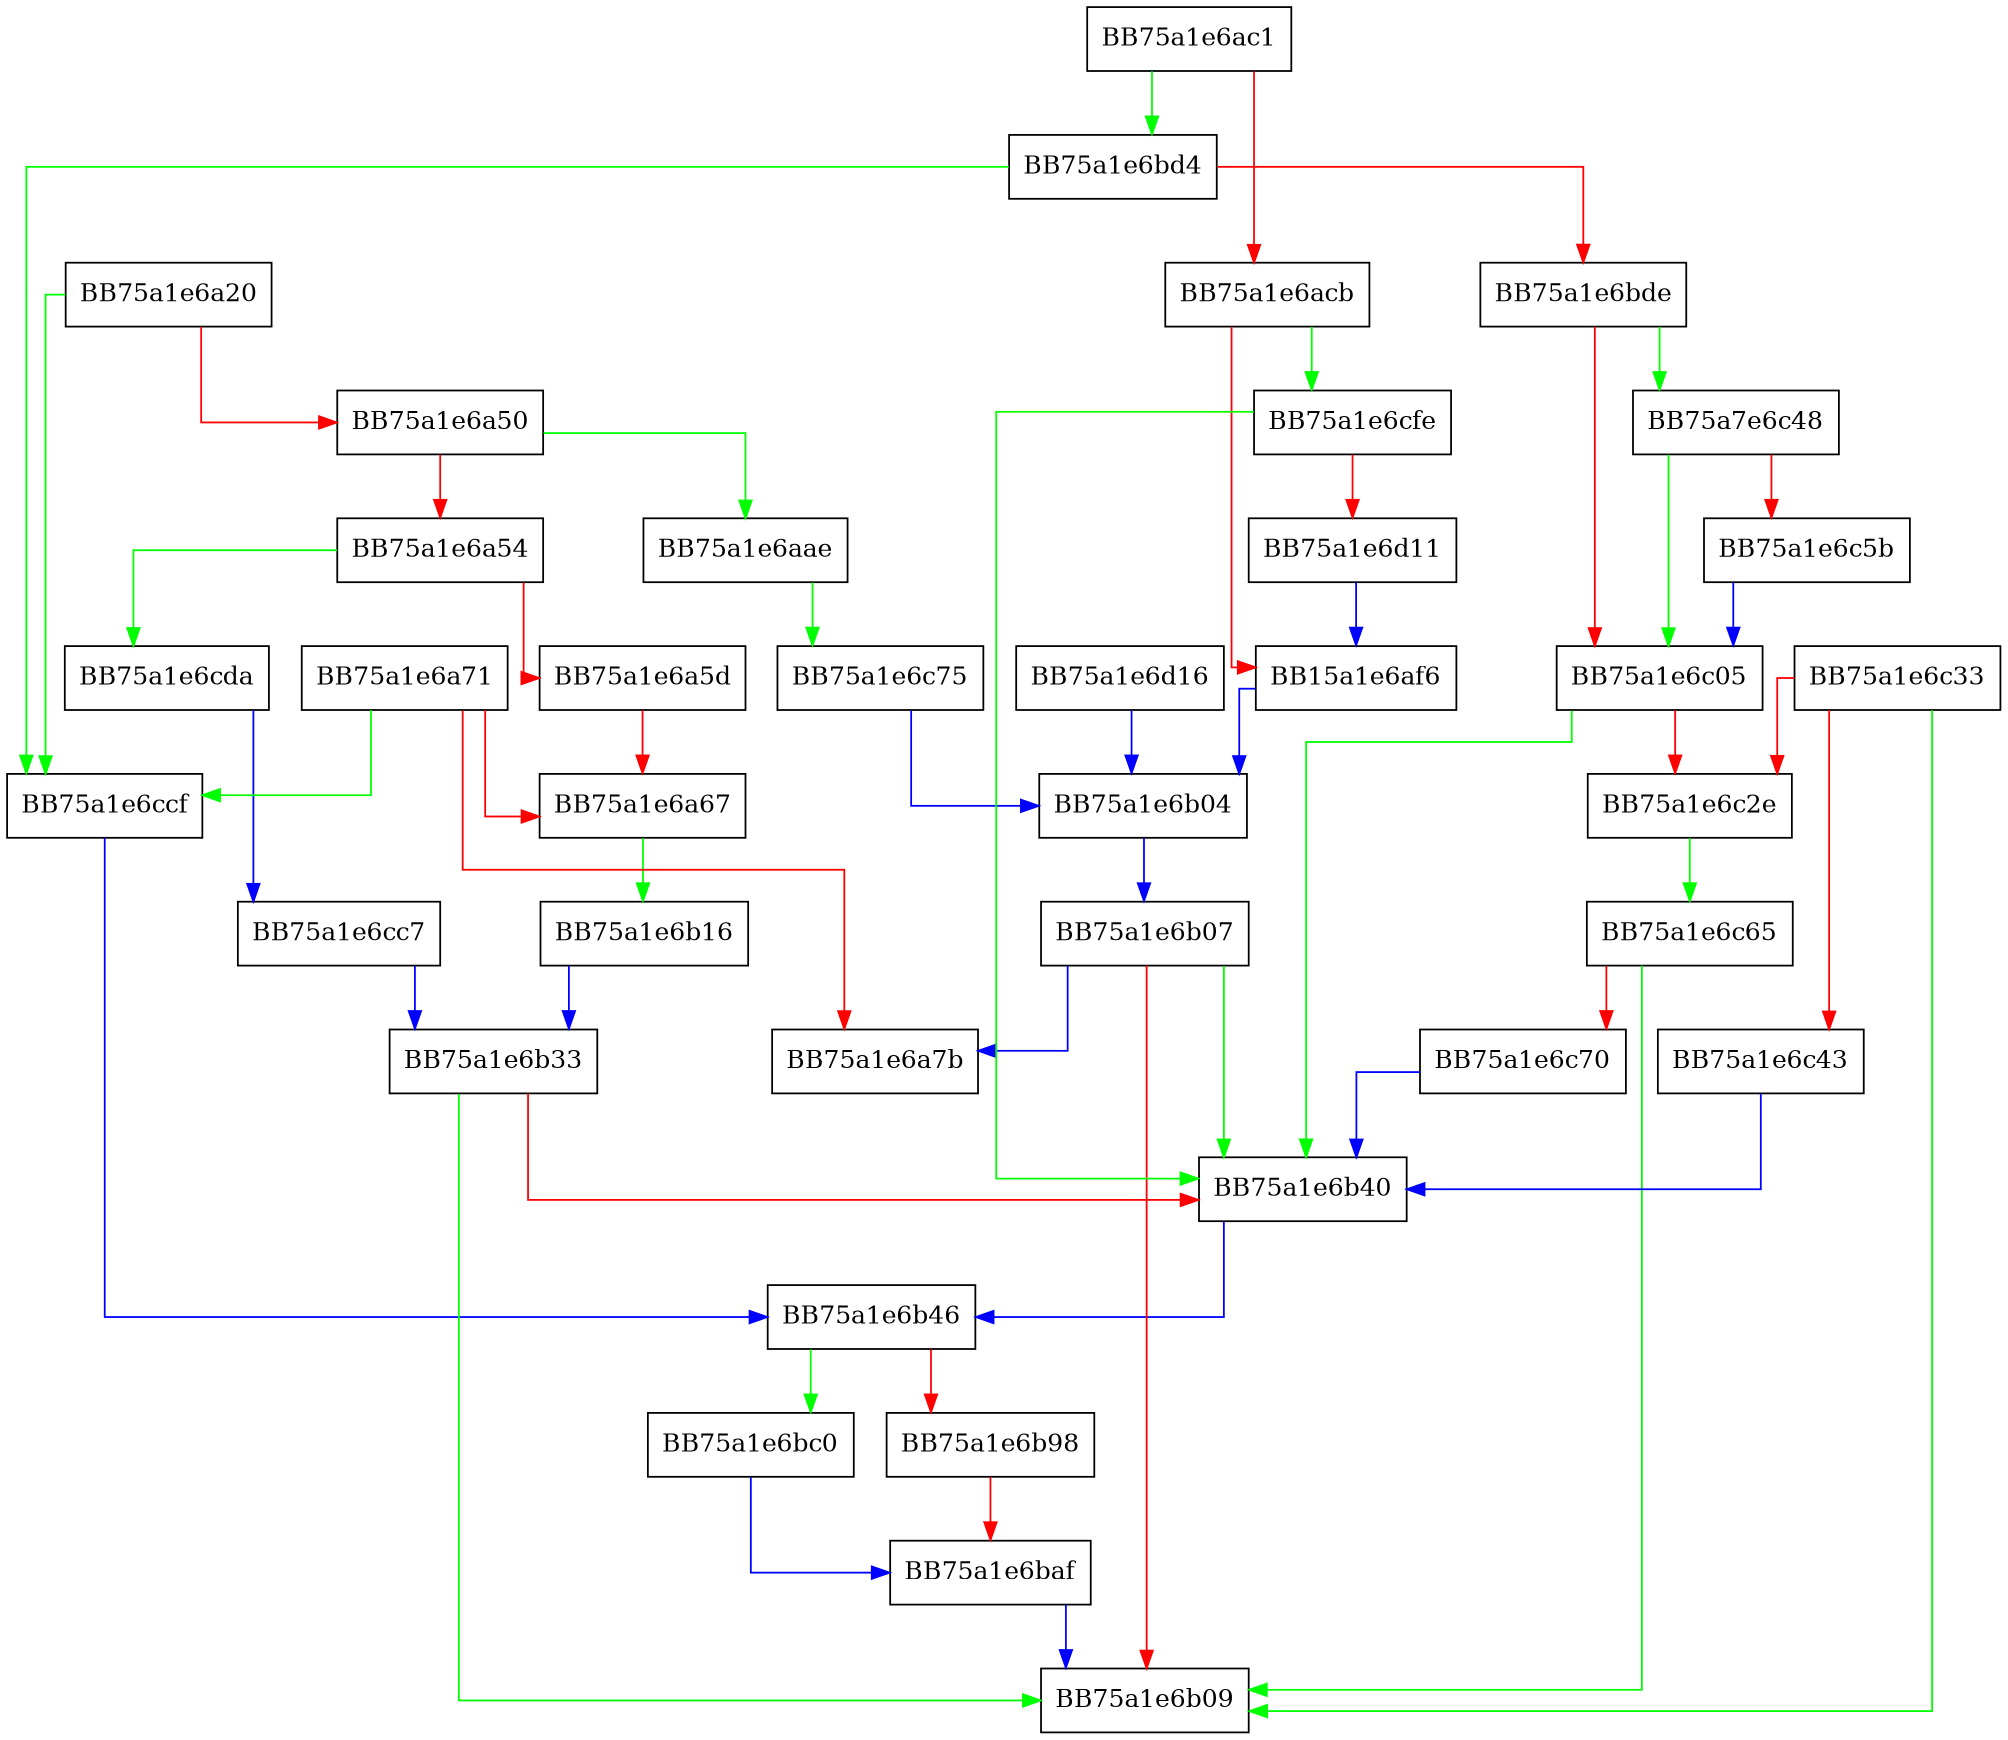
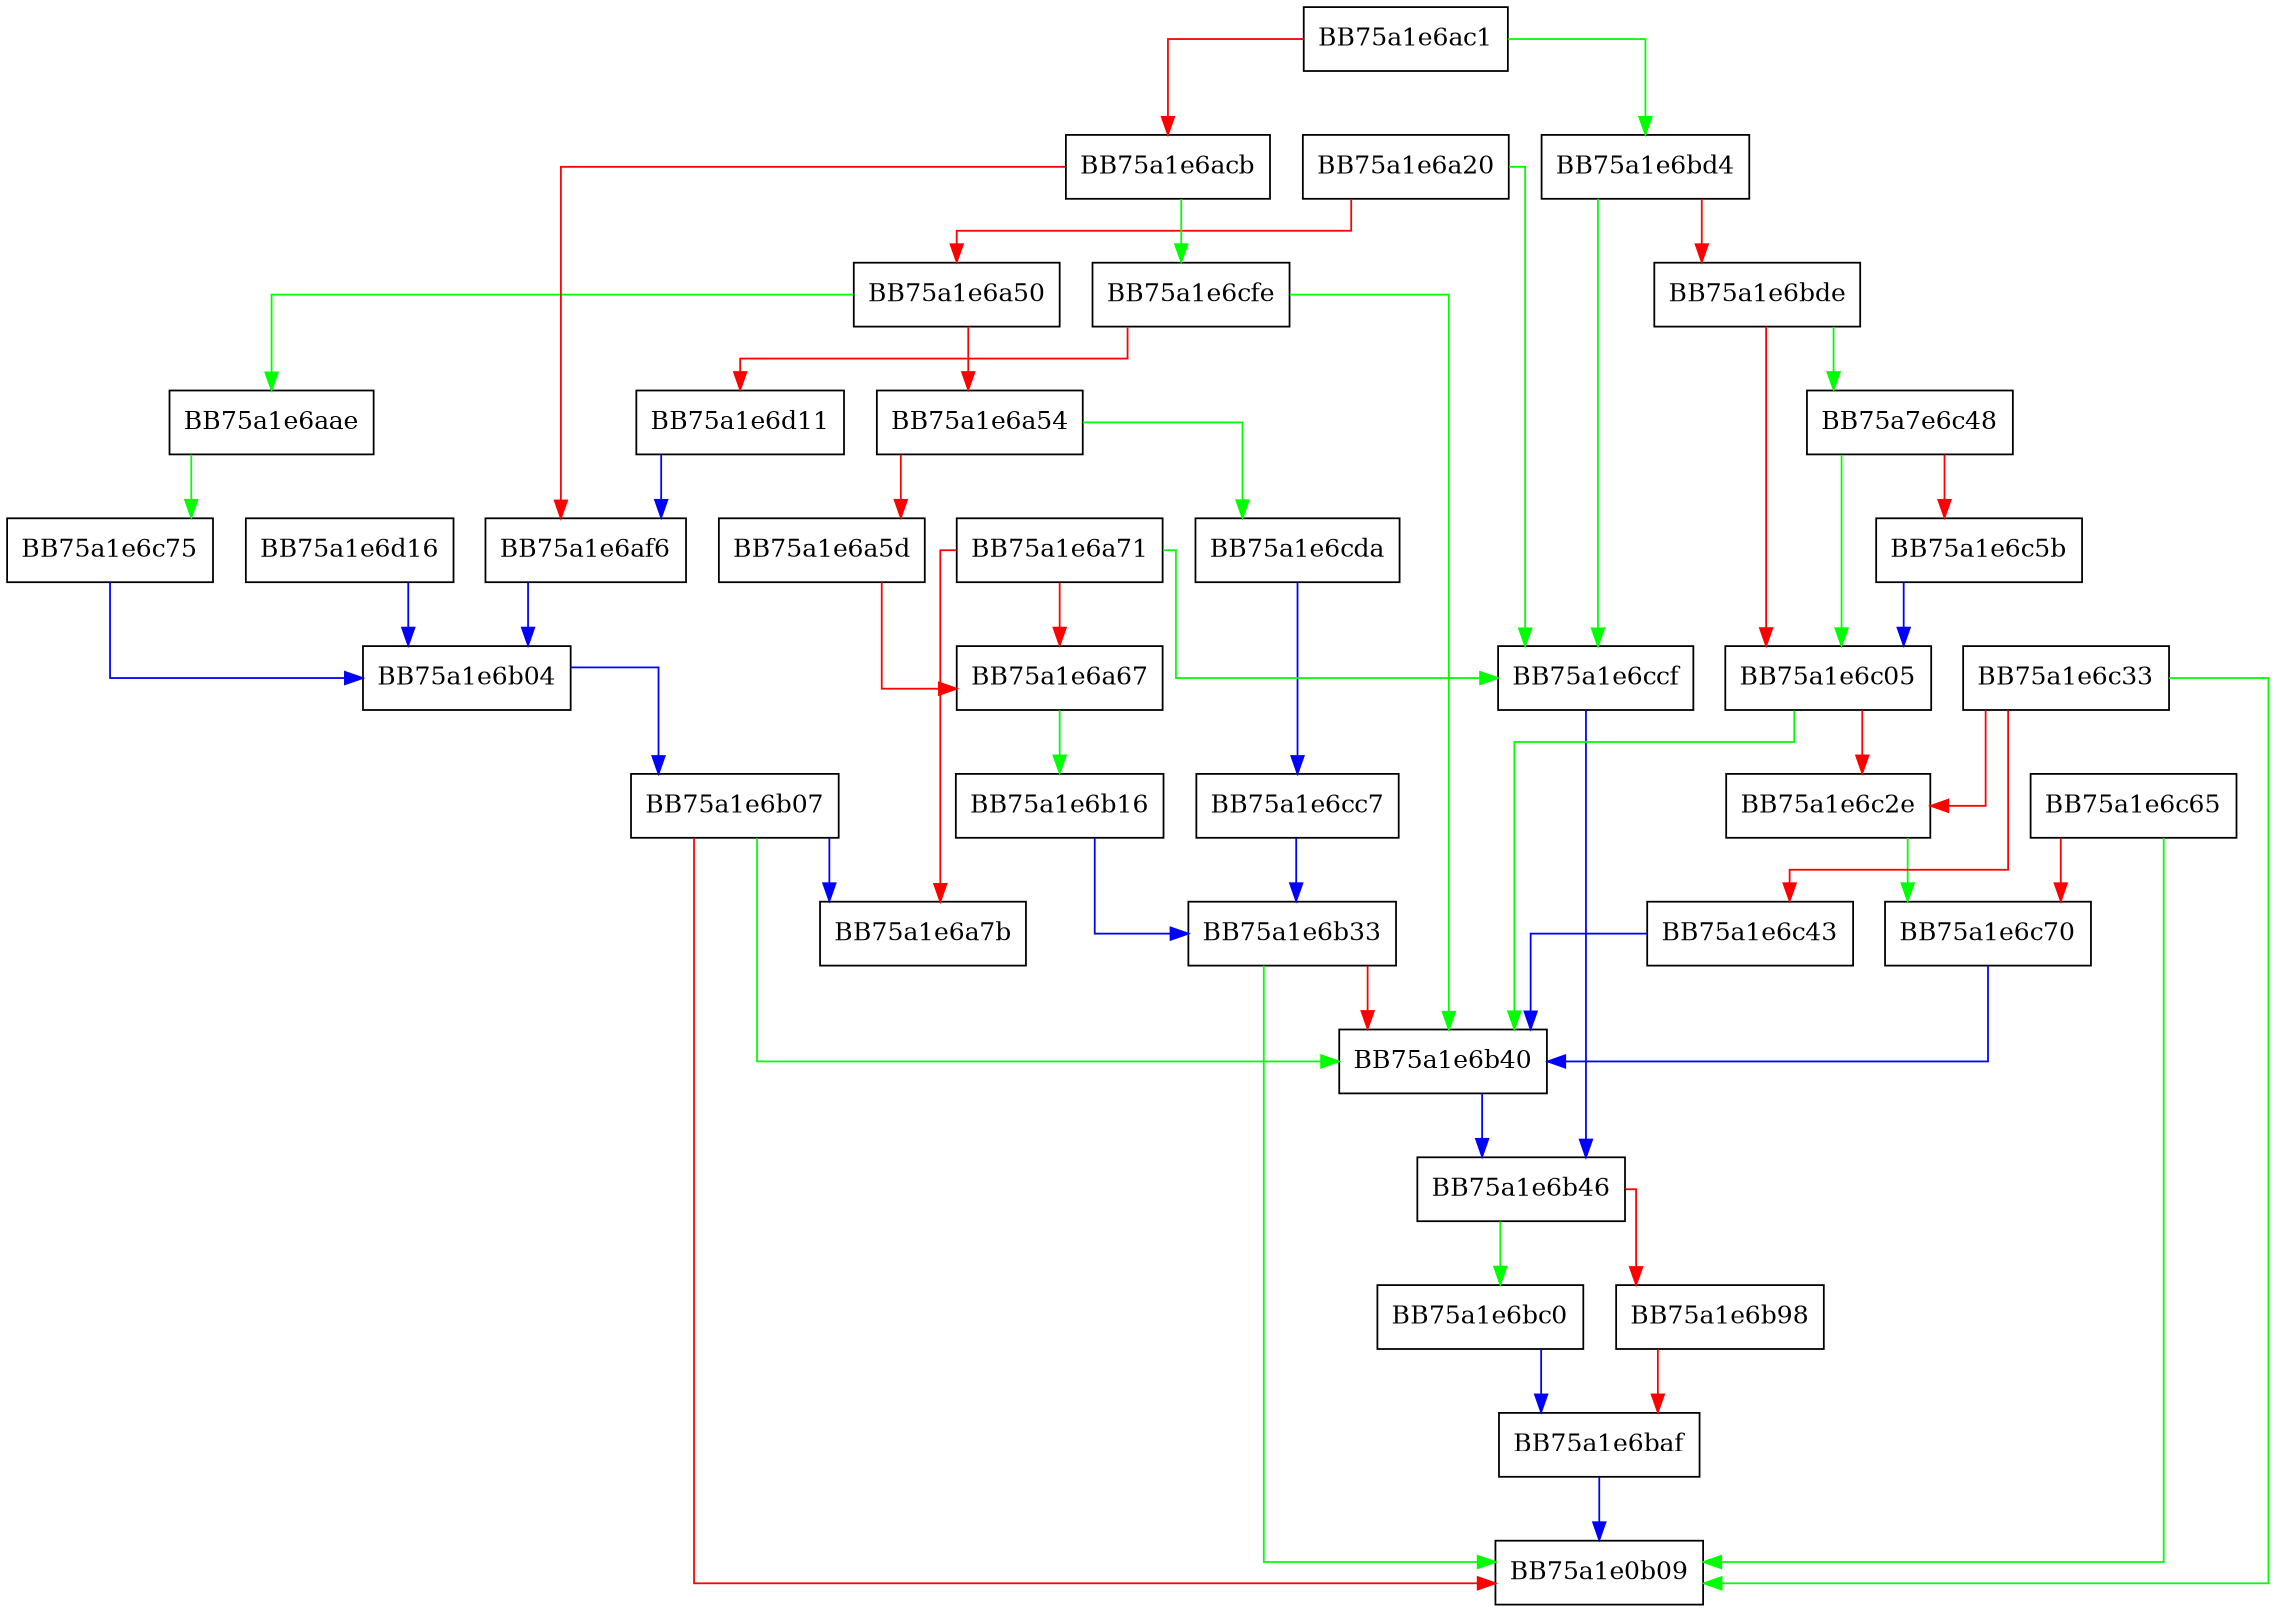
  digraph {
    splines=ortho
    node [shape=box]
    edge [color=red]
    BB75a1e6a20
    BB75a1e6ccf
    BB75a1e6a50
    BB75a1e6b46
    BB75a1e6aae
    BB75a1e6a54
    BB75a1e6bc0
    BB75a1e6b98
    BB75a1e6c75
    BB75a1e6cda
    BB75a1e6a5d
    BB75a1e6b04
    BB75a1e6cc7
    BB75a1e6a67
    BB75a1e6b33
    BB75a1e6b16
    BB75a1e6a71
    BB75a1e6a7b
    BB75a1e6b40
-   BB75a1e6b09
+   BB75a1e6b09 [label=BB75a1e0b09]
    BB75a1e6b07
    BB75a1e6d16
    BB75a1e6ac1
    BB75a1e6bd4
    BB75a1e6acb
    BB75a1e6bde
    BB75a1e6cfe
-   BB75a1e6af6 [label=BB15a1e6af6]
+   BB75a1e6af6
    n29 [label=BB75a7e6c48]
    BB75a1e6c05
    BB75a1e6d11
    BB75a1e6baf
    BB75a1e6c5b
    BB75a1e6c2e
    BB75a1e6c65
    BB75a1e6c70
    BB75a1e6c33
    BB75a1e6c43
    BB75a1e6a20 -> BB75a1e6ccf [color=green]
    BB75a1e6a20 -> BB75a1e6a50
    BB75a1e6ccf -> BB75a1e6b46 [color=blue]
    BB75a1e6a50 -> BB75a1e6aae [color=green]
    BB75a1e6a50 -> BB75a1e6a54
    BB75a1e6b46 -> BB75a1e6bc0 [color=green]
    BB75a1e6b46 -> BB75a1e6b98
    BB75a1e6aae -> BB75a1e6c75 [color=green]
    BB75a1e6a54 -> BB75a1e6cda [color=green]
    BB75a1e6a54 -> BB75a1e6a5d
    BB75a1e6bc0 -> BB75a1e6baf [color=blue]
    BB75a1e6b98 -> BB75a1e6baf
    BB75a1e6c75 -> BB75a1e6b04 [color=blue]
    BB75a1e6cda -> BB75a1e6cc7 [color=blue]
    BB75a1e6a5d -> BB75a1e6a67
    BB75a1e6b04 -> BB75a1e6b07 [color=blue]
    BB75a1e6cc7 -> BB75a1e6b33 [color=blue]
    BB75a1e6a67 -> BB75a1e6b16 [color=green]
    BB75a1e6b33 -> BB75a1e6b40
    BB75a1e6b33 -> BB75a1e6b09 [color=green]
    BB75a1e6b16 -> BB75a1e6b33 [color=blue]
    BB75a1e6a71 -> BB75a1e6ccf [color=green]
    BB75a1e6a71 -> BB75a1e6a67
    BB75a1e6a71 -> BB75a1e6a7b
    BB75a1e6b40 -> BB75a1e6b46 [color=blue]
    BB75a1e6b07 -> BB75a1e6a7b [color=blue]
    BB75a1e6b07 -> BB75a1e6b40 [color=green]
    BB75a1e6b07 -> BB75a1e6b09
    BB75a1e6d16 -> BB75a1e6b04 [color=blue]
    BB75a1e6ac1 -> BB75a1e6bd4 [color=green]
    BB75a1e6ac1 -> BB75a1e6acb
    BB75a1e6bd4 -> BB75a1e6ccf [color=green]
    BB75a1e6bd4 -> BB75a1e6bde
    BB75a1e6acb -> BB75a1e6cfe [color=green]
    BB75a1e6acb -> BB75a1e6af6
    BB75a1e6bde -> n29 [color=green]
    BB75a1e6bde -> BB75a1e6c05
    BB75a1e6cfe -> BB75a1e6b40 [color=green]
    BB75a1e6cfe -> BB75a1e6d11
    BB75a1e6af6 -> BB75a1e6b04 [color=blue]
    n29 -> BB75a1e6c05 [color=green]
    n29 -> BB75a1e6c5b
    BB75a1e6c05 -> BB75a1e6b40 [color=green]
    BB75a1e6c05 -> BB75a1e6c2e
    BB75a1e6d11 -> BB75a1e6af6 [color=blue]
    BB75a1e6baf -> BB75a1e6b09 [color=blue]
    BB75a1e6c5b -> BB75a1e6c05 [color=blue]
-   BB75a1e6c2e -> BB75a1e6c65 [color=green]
+   BB75a1e6c2e -> BB75a1e6c70 [color=green]
    BB75a1e6c65 -> BB75a1e6b09 [color=green]
    BB75a1e6c65 -> BB75a1e6c70
    BB75a1e6c70 -> BB75a1e6b40 [color=blue]
    BB75a1e6c33 -> BB75a1e6b09 [color=green]
    BB75a1e6c33 -> BB75a1e6c2e
    BB75a1e6c33 -> BB75a1e6c43
    BB75a1e6c43 -> BB75a1e6b40 [color=blue]
  }
